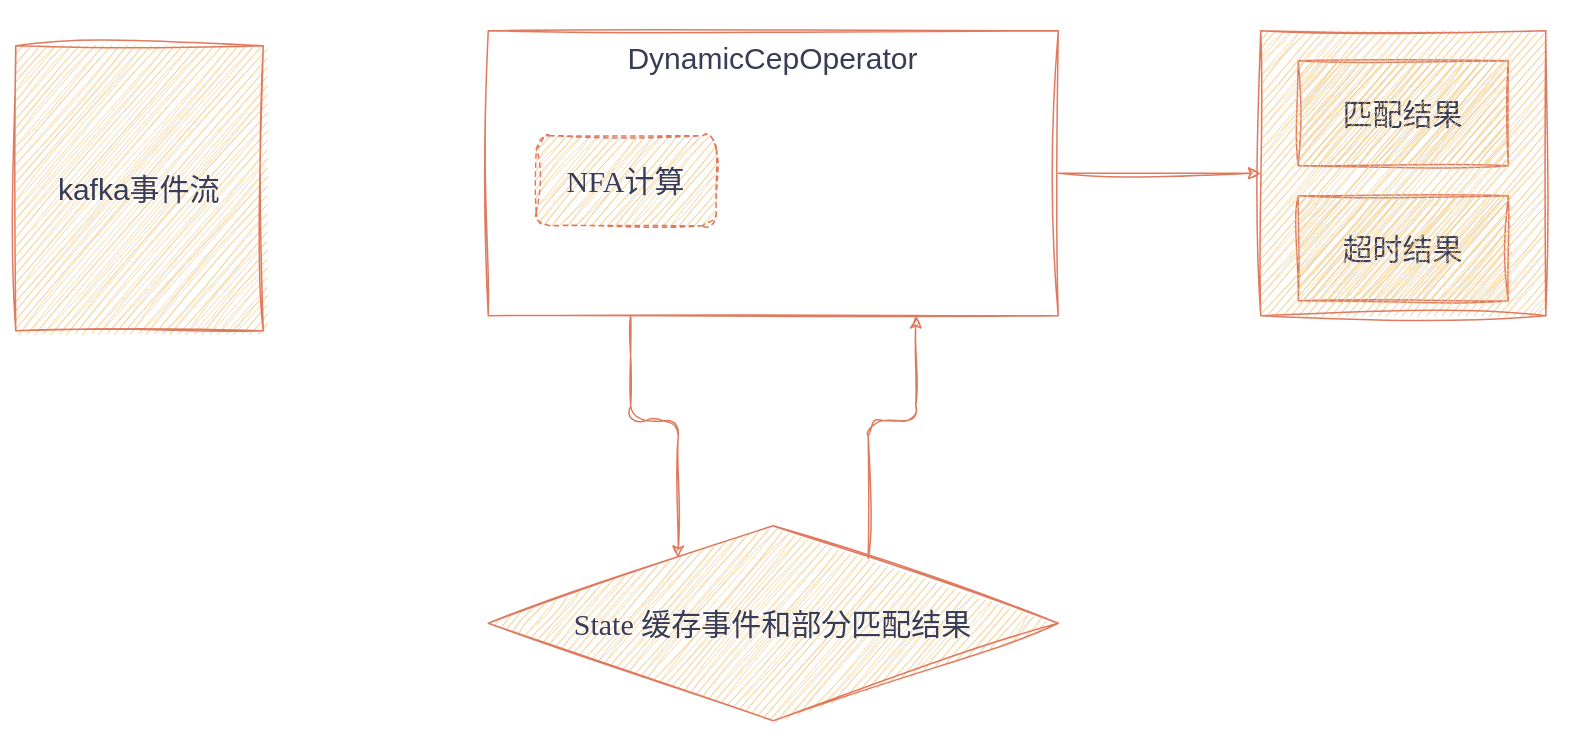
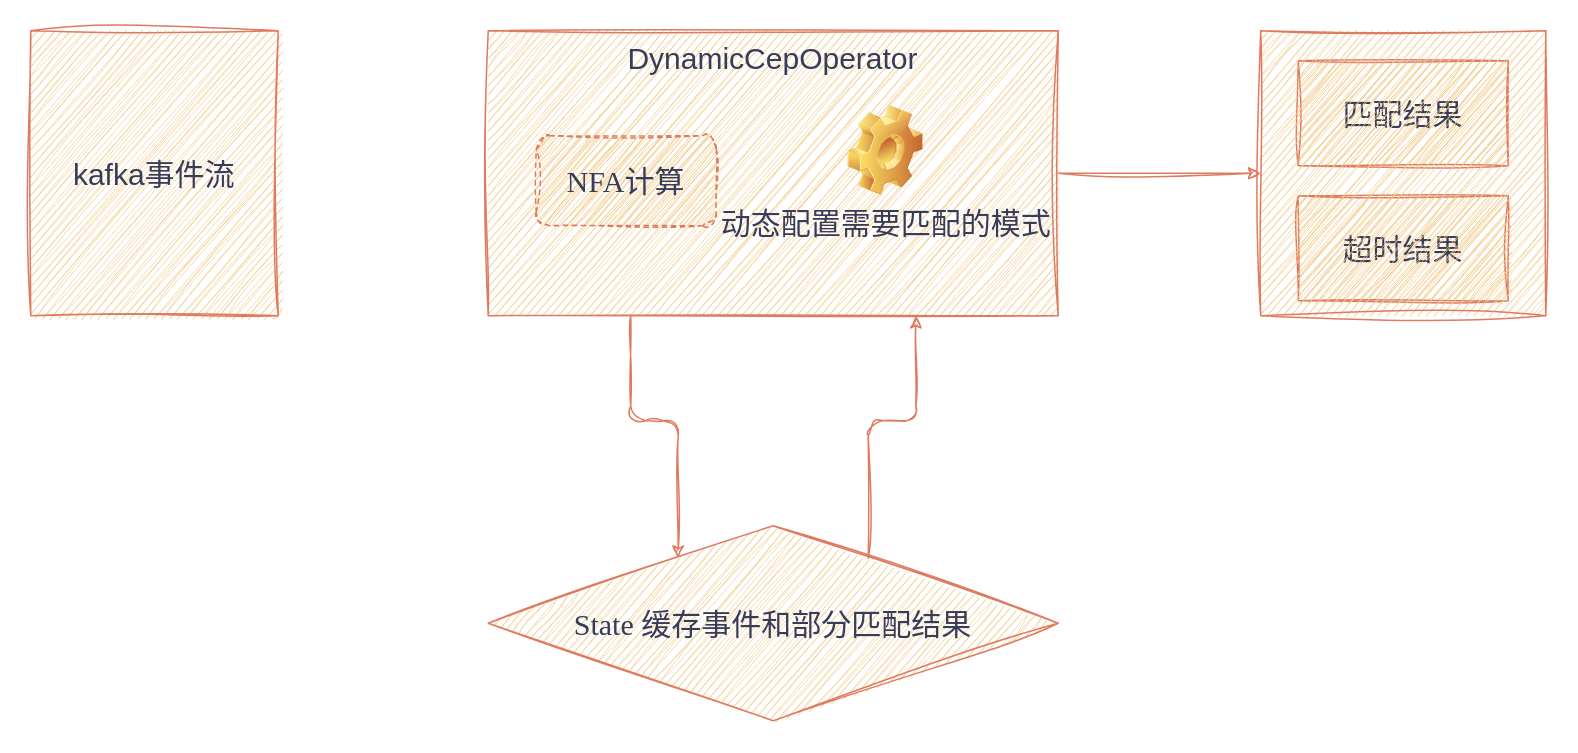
  <mxCell id="0" />
  <mxCell id="1" parent="0" />
- <mxCell id="2" value="&lt;font face=&quot;Helvetica&quot;&gt;kafka事件流&lt;/font&gt;" style="rounded=0;whiteSpace=wrap;html=1;sketch=1;hachureGap=4;jiggle=2;curveFitting=1;strokeColor=#E07A5F;fontFamily=Architects Daughter;fontSource=https%3A%2F%2Ffonts.googleapis.com%2Fcss%3Ffamily%3DArchitects%2BDaughter;fontSize=20;fontColor=#393C56;fillColor=#F2CC8F;" vertex="1" parent="1"><mxGeometry x="10" y="30" width="165" height="190" as="geometry" /></mxCell>
+ <mxCell id="2" value="&lt;font face=&quot;Helvetica&quot;&gt;kafka事件流&lt;/font&gt;" style="rounded=0;whiteSpace=wrap;html=1;sketch=1;hachureGap=4;jiggle=2;curveFitting=1;strokeColor=#E07A5F;fontFamily=Architects Daughter;fontSource=https%3A%2F%2Ffonts.googleapis.com%2Fcss%3Ffamily%3DArchitects%2BDaughter;fontSize=20;fontColor=#393C56;fillColor=#F2CC8F;" vertex="1" parent="1"><mxGeometry x="20" y="20" width="165" height="190" as="geometry" /></mxCell>
  <mxCell id="3" style="edgeStyle=orthogonalEdgeStyle;rounded=1;sketch=1;hachureGap=4;jiggle=2;curveFitting=1;orthogonalLoop=1;jettySize=auto;html=1;entryX=0;entryY=0.5;entryDx=0;entryDy=0;strokeColor=#E07A5F;fontFamily=Architects Daughter;fontSource=https%3A%2F%2Ffonts.googleapis.com%2Fcss%3Ffamily%3DArchitects%2BDaughter;fontSize=16;fontColor=#393C56;fillColor=#F2CC8F;" edge="1" parent="1" source="5" target="12"><mxGeometry relative="1" as="geometry" /></mxCell>
  <mxCell id="4" style="edgeStyle=orthogonalEdgeStyle;rounded=1;sketch=1;hachureGap=4;jiggle=2;curveFitting=1;orthogonalLoop=1;jettySize=auto;html=1;exitX=0.25;exitY=1;exitDx=0;exitDy=0;entryX=0.25;entryY=0;entryDx=0;entryDy=0;strokeColor=#E07A5F;fontFamily=Architects Daughter;fontSource=https%3A%2F%2Ffonts.googleapis.com%2Fcss%3Ffamily%3DArchitects%2BDaughter;fontSize=16;fontColor=#393C56;fillColor=#F2CC8F;" edge="1" parent="1" source="5" target="7"><mxGeometry relative="1" as="geometry" /></mxCell>
- <mxCell id="5" value="&lt;font face=&quot;Helvetica&quot;&gt;DynamicCepOperator&lt;/font&gt;" style="rounded=0;whiteSpace=wrap;html=1;sketch=1;hachureGap=4;jiggle=2;curveFitting=1;strokeColor=#E07A5F;fontFamily=Architects Daughter;fontSource=https%3A%2F%2Ffonts.googleapis.com%2Fcss%3Ffamily%3DArchitects%2BDaughter;fontSize=20;fontColor=#393C56;fillColor=#ffffff;verticalAlign=top;" vertex="1" parent="1"><mxGeometry x="325" y="20" width="380" height="190" as="geometry" /></mxCell>
+ <mxCell id="5" value="&lt;font face=&quot;Helvetica&quot;&gt;DynamicCepOperator&lt;/font&gt;" style="rounded=0;whiteSpace=wrap;html=1;sketch=1;hachureGap=4;jiggle=2;curveFitting=1;strokeColor=#E07A5F;fontFamily=Architects Daughter;fontSource=https%3A%2F%2Ffonts.googleapis.com%2Fcss%3Ffamily%3DArchitects%2BDaughter;fontSize=20;fontColor=#393C56;fillColor=#F2CC8F;verticalAlign=top;" vertex="1" parent="1"><mxGeometry x="325" y="20" width="380" height="190" as="geometry" /></mxCell>
  <mxCell id="6" style="edgeStyle=orthogonalEdgeStyle;rounded=1;sketch=1;hachureGap=4;jiggle=2;curveFitting=1;orthogonalLoop=1;jettySize=auto;html=1;exitX=0.75;exitY=0;exitDx=0;exitDy=0;entryX=0.75;entryY=1;entryDx=0;entryDy=0;strokeColor=#E07A5F;fontFamily=Architects Daughter;fontSource=https%3A%2F%2Ffonts.googleapis.com%2Fcss%3Ffamily%3DArchitects%2BDaughter;fontSize=16;fontColor=#393C56;fillColor=#F2CC8F;" edge="1" parent="1" source="7" target="5"><mxGeometry relative="1" as="geometry" /></mxCell>
  <mxCell id="7" value="State 缓存事件和部分匹配结果" style="rhombus;whiteSpace=wrap;html=1;sketch=1;hachureGap=4;jiggle=2;curveFitting=1;strokeColor=#E07A5F;fontFamily=Architects Daughter;fontSource=https%3A%2F%2Ffonts.googleapis.com%2Fcss%3Ffamily%3DArchitects%2BDaughter;fontSize=20;fontColor=#393C56;fillColor=#F2CC8F;" vertex="1" parent="1"><mxGeometry x="325" y="350" width="380" height="130" as="geometry" /></mxCell>
  <mxCell id="8" value="NFA计算" style="rounded=1;whiteSpace=wrap;html=1;sketch=1;hachureGap=4;jiggle=2;curveFitting=1;strokeColor=#E07A5F;fontFamily=Architects Daughter;fontSource=https%3A%2F%2Ffonts.googleapis.com%2Fcss%3Ffamily%3DArchitects%2BDaughter;fontSize=20;fontColor=#393C56;fillColor=#F2CC8F;dashed=1;" vertex="1" parent="1"><mxGeometry x="357" y="90" width="120" height="60" as="geometry" /></mxCell>
+ <mxCell id="9" value="动态配置需要匹配的模式" style="shape=image;html=1;verticalLabelPosition=bottom;verticalAlign=top;imageAspect=0;image=img/clipart/Gear_128x128.png;rounded=1;sketch=1;hachureGap=4;jiggle=2;curveFitting=1;strokeColor=#E07A5F;fontFamily=Architects Daughter;fontSource=https%3A%2F%2Ffonts.googleapis.com%2Fcss%3Ffamily%3DArchitects%2BDaughter;fontSize=20;fontColor=#393C56;fillColor=#F2CC8F;" vertex="1" parent="1"><mxGeometry x="565" y="70" width="50" height="60" as="geometry" /></mxCell>
  <mxCell id="10" value="匹配结果" style="rounded=0;whiteSpace=wrap;html=1;sketch=1;hachureGap=4;jiggle=2;curveFitting=1;strokeColor=#E07A5F;fontFamily=Architects Daughter;fontSource=https%3A%2F%2Ffonts.googleapis.com%2Fcss%3Ffamily%3DArchitects%2BDaughter;fontSize=20;fontColor=#393C56;fillColor=#F2CC8F;" vertex="1" parent="1"><mxGeometry x="865" y="40" width="140" height="70" as="geometry" /></mxCell>
  <mxCell id="11" value="超时结果" style="rounded=0;whiteSpace=wrap;html=1;sketch=1;hachureGap=4;jiggle=2;curveFitting=1;strokeColor=#E07A5F;fontFamily=Architects Daughter;fontSource=https%3A%2F%2Ffonts.googleapis.com%2Fcss%3Ffamily%3DArchitects%2BDaughter;fontSize=20;fontColor=#393C56;fillColor=#F2CC8F;" vertex="1" parent="1"><mxGeometry x="865" y="130" width="140" height="70" as="geometry" /></mxCell>
  <mxCell id="12" value="" style="rounded=0;whiteSpace=wrap;html=1;sketch=1;hachureGap=4;jiggle=2;curveFitting=1;strokeColor=#E07A5F;fontFamily=Architects Daughter;fontSource=https%3A%2F%2Ffonts.googleapis.com%2Fcss%3Ffamily%3DArchitects%2BDaughter;fontSize=20;fontColor=#393C56;fillColor=#F2CC8F;" vertex="1" parent="1"><mxGeometry x="840" y="20" width="190" height="190" as="geometry" /></mxCell>
